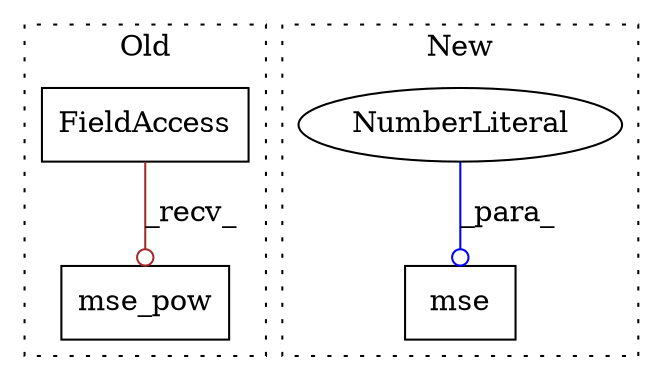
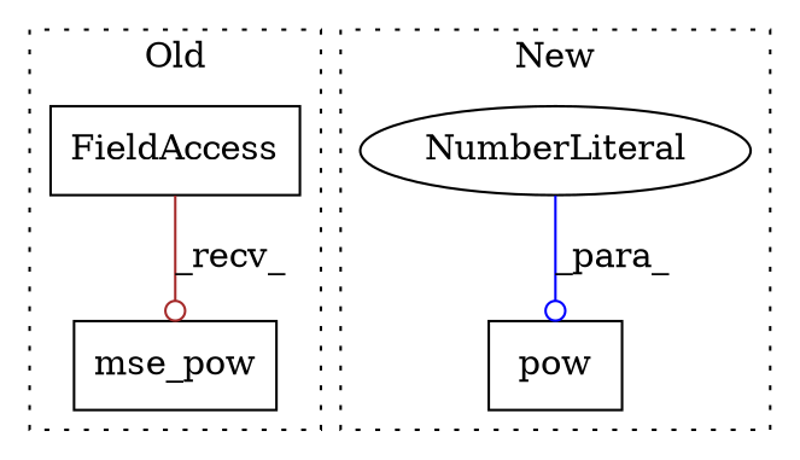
  digraph {
    node [a=32 shape=box]
    edge [arrowhead=odot]
    n1 [l="9,1" label=mse_pow s="2577,2605"]
    n2 [a=22 l=19 label=FieldAccess s=2557]
-   n3 [l="4,1" label=mse s="2829,2834"]
+   n3 [l="4,1" label=pow s="2829,2834"]
    n4 [a=34 l=1 label=NumberLiteral s=2833 shape=ellipse]
    subgraph cluster_1 {
      label=Old
      style=dotted
      n1
      n2
    }
    subgraph cluster_2 {
      label=New
      style=dotted
      n3
      n4
    }
    n2 -> n1 [color=brown label=_recv_]
    n4 -> n3 [color=blue label=_para_]
  }
